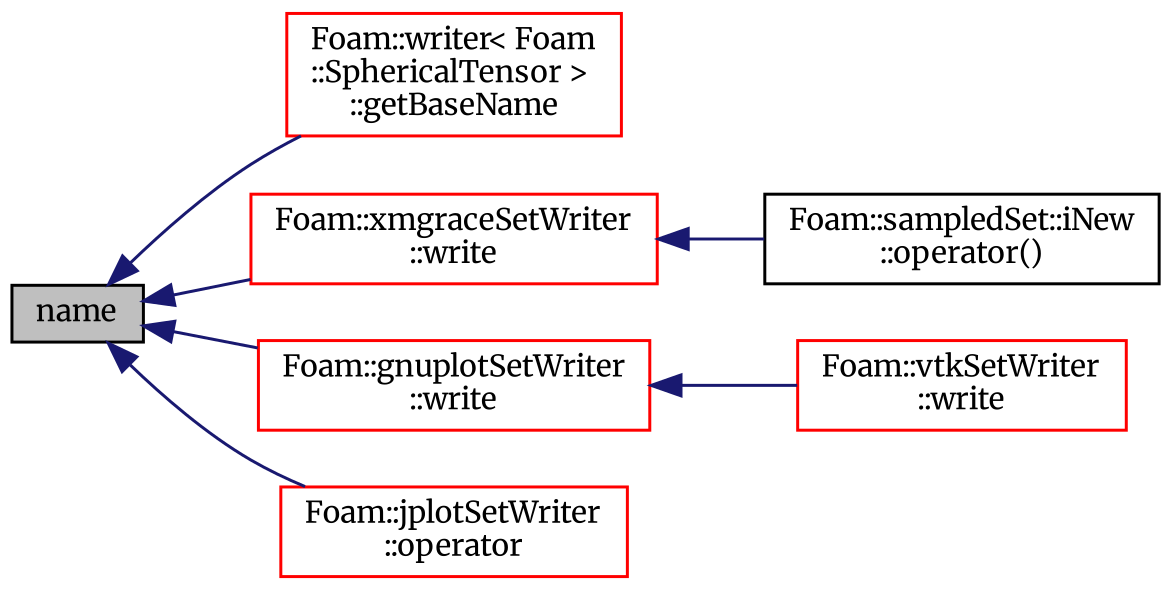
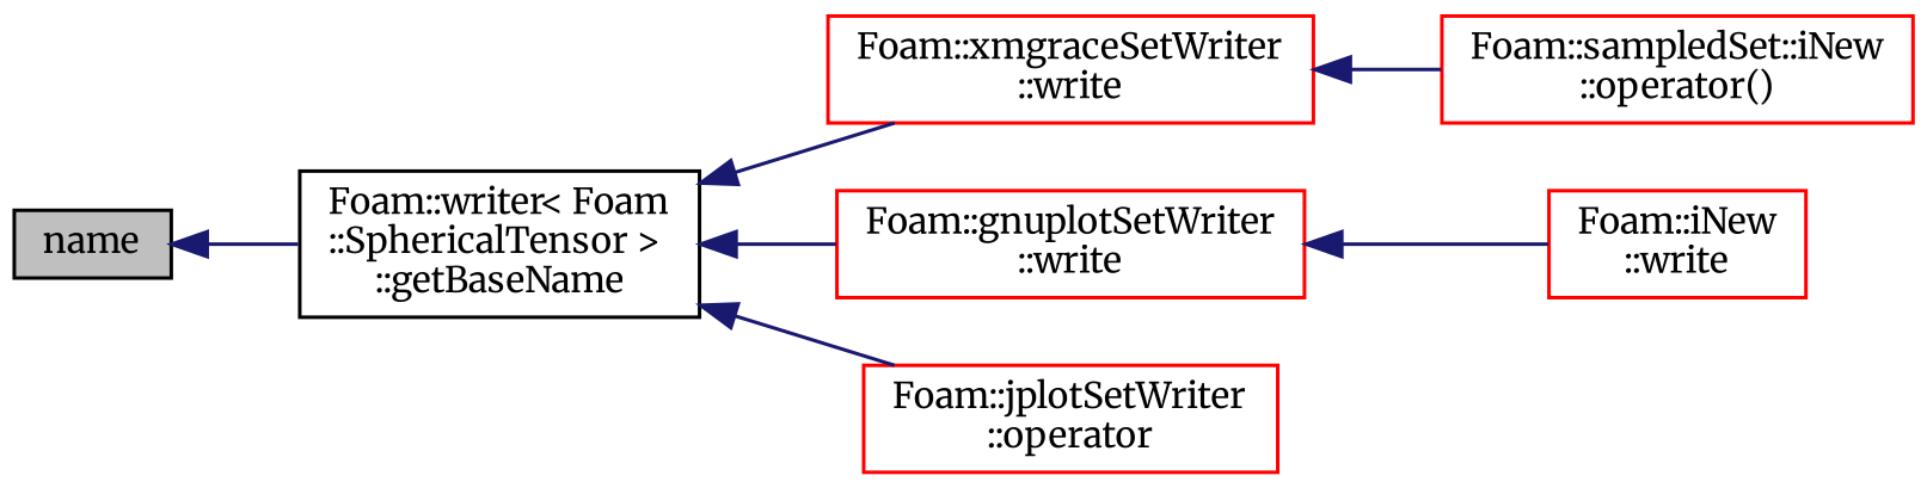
  digraph {
    fontname=Merriweather
    rankdir=LR
    node [color=red fontname=Merriweather fontsize=10 shape=record]
    edge [color=midnightblue dir=back fontname=Merriweather fontsize=10 labelfontname=FreeSans labelfontsize=10 style=solid]
    n1 [color=black fillcolor=grey75 fontcolor=black height=0.2 label=name style=filled width=0.4]
-   n2 [height=0.2 label="Foam::writer\< Foam\l::SphericalTensor \>\l::getBaseName" width=0.4]
+   n2 [color=black height=0.2 label="Foam::writer\< Foam\l::SphericalTensor \>\l::getBaseName" width=0.4]
    n3 [height=0.2 label="Foam::xmgraceSetWriter\l::write" width=0.4]
    n4 [height=0.2 label="Foam::gnuplotSetWriter\l::write" width=0.4]
    n5 [height=0.2 label="Foam::jplotSetWriter\l::operator" width=0.4]
-   n6 [color=black height=0.2 label="Foam::sampledSet::iNew\l::operator()" width=0.4]
-   n7 [height=0.2 label="Foam::vtkSetWriter\l::write" width=0.4]
+   n6 [height=0.2 label="Foam::sampledSet::iNew\l::operator()" width=0.4]
+   n7 [height=0.2 label="Foam::iNew\l::write" width=0.4]
    n1 -> n2
-   n1 -> n3
-   n1 -> n4
-   n1 -> n5
+   n2 -> n3
+   n2 -> n4
+   n2 -> n5
    n3 -> n6
    n4 -> n7
  }
